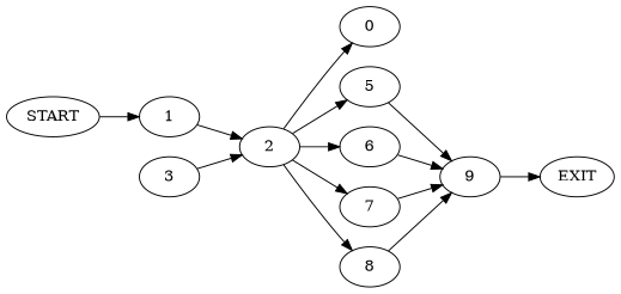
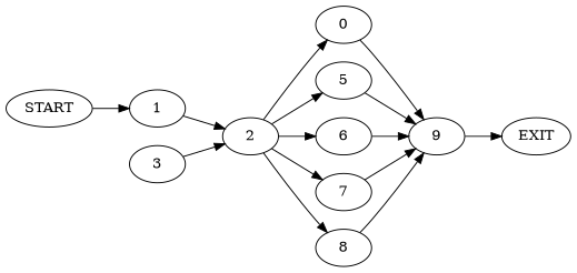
  digraph {
    rankdir=LR
    n1 [label=START]
    1
    2
    n4 [label=EXIT]
    n5 [label=0]
    5
    6
    7
    8
    3
    9
    n1 -> 1
    1 -> 2
    2 -> n5
    2 -> 5
    2 -> 6
    2 -> 7
    2 -> 8
+   n5 -> 9
    5 -> 9
    6 -> 9
    7 -> 9
    8 -> 9
    3 -> 2
    9 -> n4
  }
